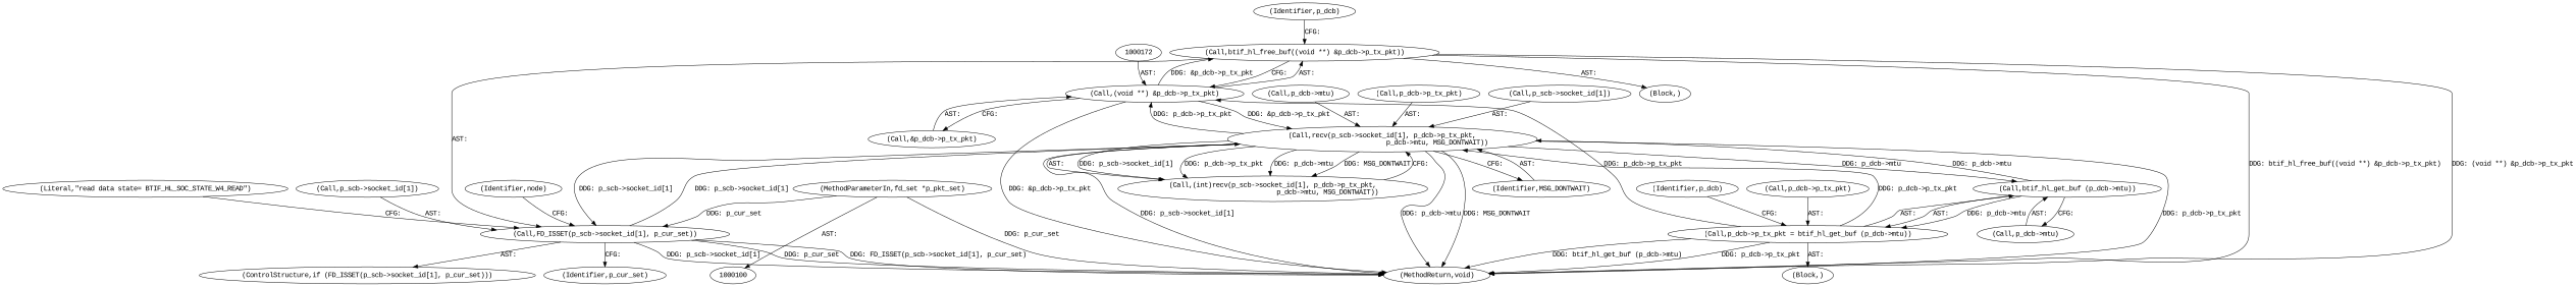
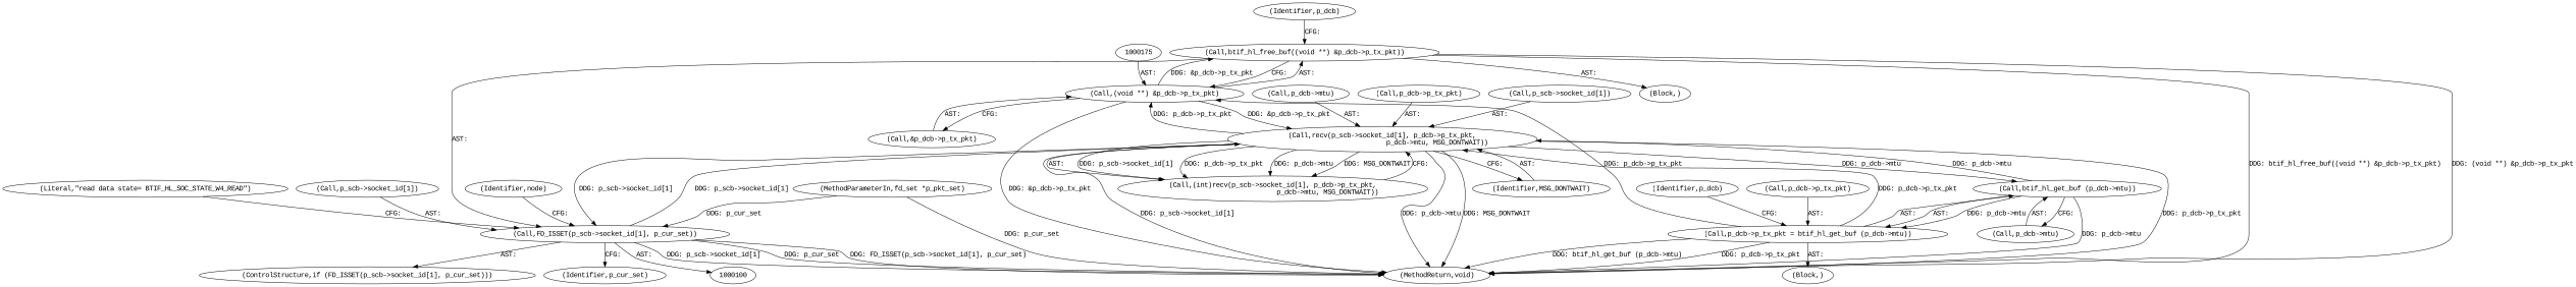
  digraph {
    fontname="Liberation Mono"
    node [fontname="Liberation Mono"]
    edge [fontname="Liberation Mono"]
    n1 [label="(Call,btif_hl_free_buf((void **) &p_dcb->p_tx_pkt))"]
    n2 [label="(Call,(void **) &p_dcb->p_tx_pkt)"]
    n3 [label="(MethodReturn,void)"]
    n4 [label="(Block,)"]
    n5 [label="(Call,FD_ISSET(p_scb->socket_id[1], p_cur_set))"]
    n6 [label="(Call,recv(p_scb->socket_id[1], p_dcb->p_tx_pkt,\n                            p_dcb->mtu, MSG_DONTWAIT))"]
    n7 [label="(Call,&p_dcb->p_tx_pkt)"]
    n8 [label="(Call,btif_hl_get_buf (p_dcb->mtu))"]
    n9 [label="(Identifier,MSG_DONTWAIT)"]
    n10 [label="(Call,(int)recv(p_scb->socket_id[1], p_dcb->p_tx_pkt,\n                            p_dcb->mtu, MSG_DONTWAIT))"]
    n11 [label="(Call,p_dcb->p_tx_pkt = btif_hl_get_buf (p_dcb->mtu))"]
    n12 [label="(Block,)"]
    n13 [label="(Call,p_dcb->mtu)"]
    n14 [label="(Identifier,p_cur_set)"]
    n15 [label="(ControlStructure,if (FD_ISSET(p_scb->socket_id[1], p_cur_set)))"]
    n16 [label="(MethodParameterIn,fd_set *p_pkt_set)"]
    1000100
    n18 [label="(Call,p_dcb->p_tx_pkt)"]
    n19 [label="(Call,p_scb->socket_id[1])"]
    n20 [label="(Literal,\"read data state= BTIF_HL_SOC_STATE_W4_READ\")"]
    n21 [label="(Identifier,p_dcb)"]
    n22 [label="(Identifier,node)"]
    n23 [label="(Call,p_scb->socket_id[1])"]
    n24 [label="(Call,p_dcb->p_tx_pkt)"]
    n25 [label="(Identifier,p_dcb)"]
    n26 [label="(Call,p_dcb->mtu)"]
-   1000175 [label=1000172]
+   1000175
    n1 -> n2 [label="CFG: "]
    n1 -> n3 [label="DDG: btif_hl_free_buf((void **) &p_dcb->p_tx_pkt)"]
    n1 -> n3 [label="DDG: (void **) &p_dcb->p_tx_pkt"]
    n1 -> n4 [label="AST: "]
    n1 -> n5 [label="AST: "]
    n2 -> n1 [label="AST: "]
    n2 -> n1 [label="DDG: &p_dcb->p_tx_pkt"]
    n2 -> n3 [label="DDG: &p_dcb->p_tx_pkt"]
    n2 -> n6 [label="DDG: &p_dcb->p_tx_pkt"]
    n2 -> n7 [label="CFG: "]
    n5 -> n3 [label="DDG: p_cur_set"]
    n5 -> n3 [label="DDG: FD_ISSET(p_scb->socket_id[1], p_cur_set)"]
    n5 -> n3 [label="DDG: p_scb->socket_id[1]"]
    n5 -> n6 [label="DDG: p_scb->socket_id[1]"]
    n5 -> n14 [label="CFG: "]
    n5 -> n15 [label="AST: "]
    n6 -> n2 [label="DDG: p_dcb->p_tx_pkt"]
    n6 -> n3 [label="DDG: p_scb->socket_id[1]"]
    n6 -> n3 [label="DDG: MSG_DONTWAIT"]
    n6 -> n3 [label="DDG: p_dcb->mtu"]
    n6 -> n3 [label="DDG: p_dcb->p_tx_pkt"]
    n6 -> n5 [label="DDG: p_scb->socket_id[1]"]
    n6 -> n8 [label="DDG: p_dcb->mtu"]
    n6 -> n9 [label="CFG: "]
    n6 -> n10 [label="AST: "]
    n6 -> n10 [label="DDG: p_scb->socket_id[1]"]
    n6 -> n10 [label="DDG: p_dcb->p_tx_pkt"]
    n6 -> n10 [label="DDG: p_dcb->mtu"]
    n6 -> n10 [label="DDG: MSG_DONTWAIT"]
    n7 -> n2 [label="AST: "]
+   n8 -> n3 [label="DDG: p_dcb->mtu"]
    n8 -> n6 [label="DDG: p_dcb->mtu"]
    n8 -> n11 [label="AST: "]
    n8 -> n11 [label="DDG: p_dcb->mtu"]
    n8 -> n13 [label="CFG: "]
    n9 -> n6 [label="AST: "]
    n10 -> n6 [label="CFG: "]
    n11 -> n2 [label="DDG: p_dcb->p_tx_pkt"]
    n11 -> n3 [label="DDG: btif_hl_get_buf (p_dcb->mtu)"]
    n11 -> n3 [label="DDG: p_dcb->p_tx_pkt"]
    n11 -> n6 [label="DDG: p_dcb->p_tx_pkt"]
    n11 -> n8 [label="AST: "]
    n11 -> n12 [label="AST: "]
    n13 -> n8 [label="AST: "]
    n16 -> n3 [label="DDG: p_cur_set"]
    n16 -> n5 [label="DDG: p_cur_set"]
-   n16 -> 1000100 [label="AST: "]
+   n5 -> 1000100 [label="AST: "]
    n18 -> n6 [label="AST: "]
    n19 -> n6 [label="AST: "]
    n20 -> n5 [label="CFG: "]
    n21 -> n11 [label="CFG: "]
    n22 -> n5 [label="CFG: "]
    n23 -> n5 [label="AST: "]
    n24 -> n11 [label="AST: "]
    n25 -> n1 [label="CFG: "]
    n26 -> n6 [label="AST: "]
    1000175 -> n2 [label="AST: "]
  }
